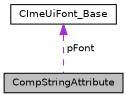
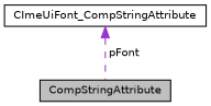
  digraph {
    node [color=black fontname=Helvetica fontsize=10 shape=record style=filled]
    n1 [fillcolor=grey75 fontcolor=black height=0.2 label=CompStringAttribute width=0.4]
-   n2 [fillcolor=white height=0.2 label=CImeUiFont_Base width=0.4]
+   n2 [fillcolor=white height=0.2 label=CImeUiFont_CompStringAttribute width=0.4]
    n2 -> n1 [color=darkorchid3 dir=back fontname=Helvetica fontsize=10 label=" pFont" labelfontname=Helvetica labelfontsize=10 style=dashed]
  }
